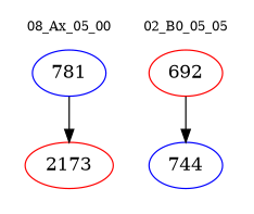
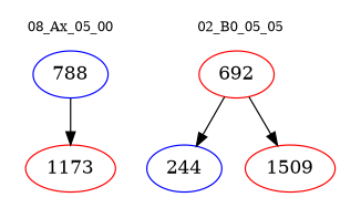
  digraph {
    node [color=red]
    edge [color=black]
-   n1 [color=blue label=781]
-   n2 [label=2173]
+   n1 [color=blue label=788]
+   n2 [label=1173]
    n3 [label=692]
-   n4 [color=blue label=744]
+   n4 [color=blue label=244]
+   n5 [label=1509]
    subgraph cluster_1 {
      color=white
      fontsize=10
      label="08_Ax_05_00"
      n1
      n2
    }
    subgraph cluster_2 {
      color=white
      fontsize=10
      label="02_B0_05_05"
      n3
      n4
+     n5
    }
    n1 -> n2
    n3 -> n4
+   n3 -> n5
  }
